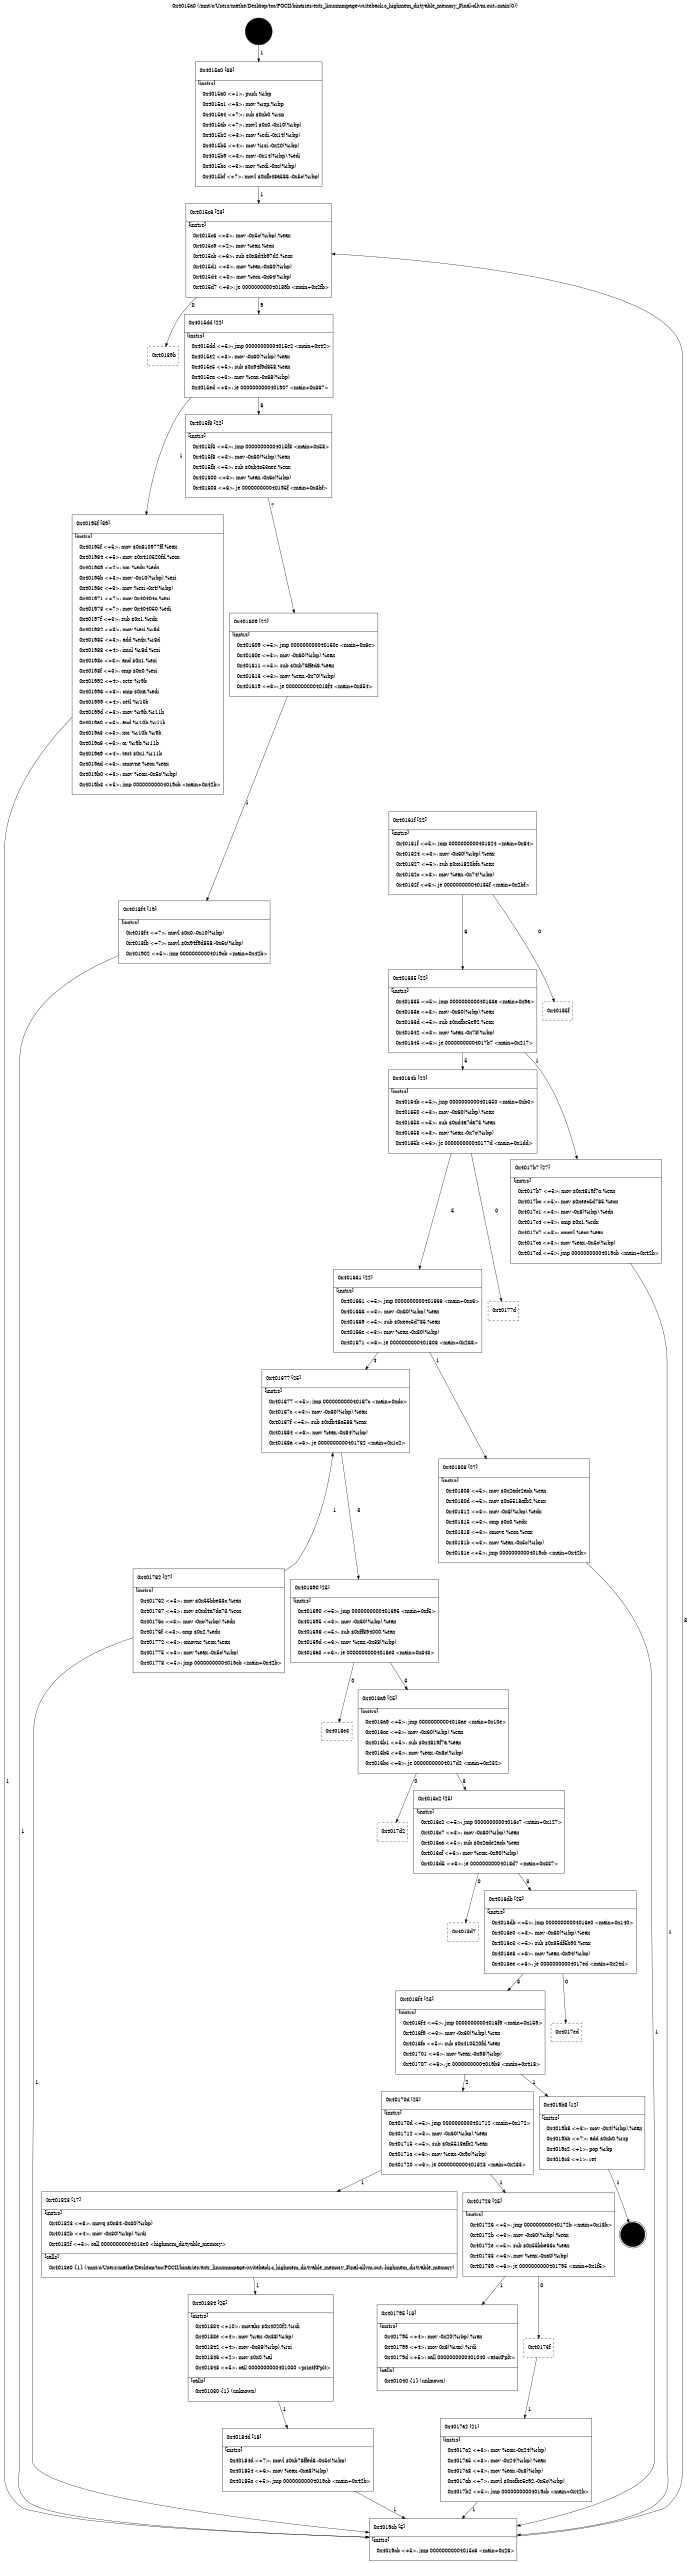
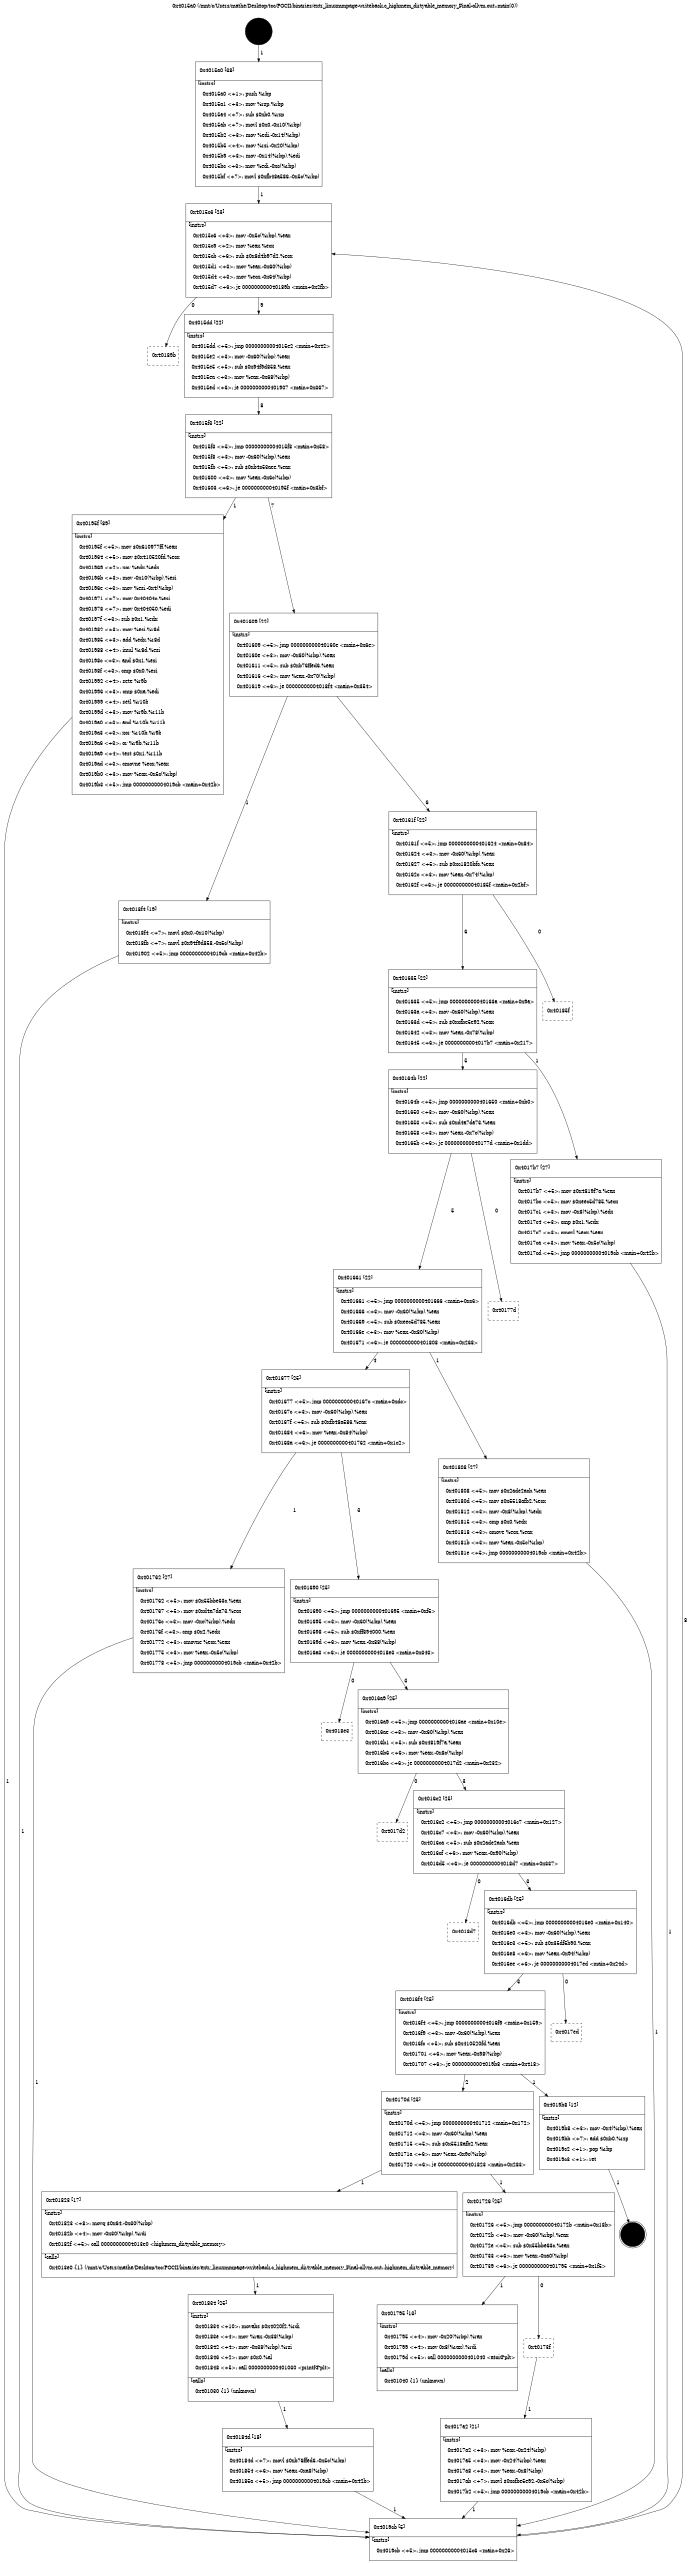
  digraph {
    label="0x4015a0 (/mnt/c/Users/mathe/Desktop/tcc/POCII/binaries/extr_linuxmmpage-writeback.c_highmem_dirtyable_memory_Final-ollvm.out::main(0))"
    labelloc=t
    node [shape=record]
    Entry [fillcolor=black height=0.3 shape=circle style=filled width=0.3]
    n2 [label="{\n     0x4015a0 [38]\l\n     | [instrs]\l\n     &nbsp;&nbsp;0x4015a0 \<+1\>: push %rbp\l\n     &nbsp;&nbsp;0x4015a1 \<+3\>: mov %rsp,%rbp\l\n     &nbsp;&nbsp;0x4015a4 \<+7\>: sub $0xb0,%rsp\l\n     &nbsp;&nbsp;0x4015ab \<+7\>: movl $0x0,-0x10(%rbp)\l\n     &nbsp;&nbsp;0x4015b2 \<+3\>: mov %edi,-0x14(%rbp)\l\n     &nbsp;&nbsp;0x4015b5 \<+4\>: mov %rsi,-0x20(%rbp)\l\n     &nbsp;&nbsp;0x4015b9 \<+3\>: mov -0x14(%rbp),%edi\l\n     &nbsp;&nbsp;0x4015bc \<+3\>: mov %edi,-0xc(%rbp)\l\n     &nbsp;&nbsp;0x4015bf \<+7\>: movl $0xfb48a586,-0x5c(%rbp)\l\n  }"]
    n3 [label="{\n     0x4015c6 [23]\l\n     | [instrs]\l\n     &nbsp;&nbsp;0x4015c6 \<+3\>: mov -0x5c(%rbp),%eax\l\n     &nbsp;&nbsp;0x4015c9 \<+2\>: mov %eax,%ecx\l\n     &nbsp;&nbsp;0x4015cb \<+6\>: sub $0x8d4b97d2,%ecx\l\n     &nbsp;&nbsp;0x4015d1 \<+3\>: mov %eax,-0x60(%rbp)\l\n     &nbsp;&nbsp;0x4015d4 \<+3\>: mov %ecx,-0x64(%rbp)\l\n     &nbsp;&nbsp;0x4015d7 \<+6\>: je 000000000040189b \<main+0x2fb\>\l\n  }"]
    n4 [label="{\n     0x40189b\l\n  }" style=dashed]
    n5 [label="{\n     0x4015dd [22]\l\n     | [instrs]\l\n     &nbsp;&nbsp;0x4015dd \<+5\>: jmp 00000000004015e2 \<main+0x42\>\l\n     &nbsp;&nbsp;0x4015e2 \<+3\>: mov -0x60(%rbp),%eax\l\n     &nbsp;&nbsp;0x4015e5 \<+5\>: sub $0x94f9d858,%eax\l\n     &nbsp;&nbsp;0x4015ea \<+3\>: mov %eax,-0x68(%rbp)\l\n     &nbsp;&nbsp;0x4015ed \<+6\>: je 0000000000401907 \<main+0x367\>\l\n  }"]
    n6 [label="{\n     0x4015f3 [22]\l\n     | [instrs]\l\n     &nbsp;&nbsp;0x4015f3 \<+5\>: jmp 00000000004015f8 \<main+0x58\>\l\n     &nbsp;&nbsp;0x4015f8 \<+3\>: mov -0x60(%rbp),%eax\l\n     &nbsp;&nbsp;0x4015fb \<+5\>: sub $0xb4c53aee,%eax\l\n     &nbsp;&nbsp;0x401600 \<+3\>: mov %eax,-0x6c(%rbp)\l\n     &nbsp;&nbsp;0x401603 \<+6\>: je 000000000040195f \<main+0x3bf\>\l\n  }"]
    n7 [label="{\n     0x40195f [89]\l\n     | [instrs]\l\n     &nbsp;&nbsp;0x40195f \<+5\>: mov $0x610977ff,%eax\l\n     &nbsp;&nbsp;0x401964 \<+5\>: mov $0x410520fd,%ecx\l\n     &nbsp;&nbsp;0x401969 \<+2\>: xor %edx,%edx\l\n     &nbsp;&nbsp;0x40196b \<+3\>: mov -0x10(%rbp),%esi\l\n     &nbsp;&nbsp;0x40196e \<+3\>: mov %esi,-0x4(%rbp)\l\n     &nbsp;&nbsp;0x401971 \<+7\>: mov 0x40404c,%esi\l\n     &nbsp;&nbsp;0x401978 \<+7\>: mov 0x404050,%edi\l\n     &nbsp;&nbsp;0x40197f \<+3\>: sub $0x1,%edx\l\n     &nbsp;&nbsp;0x401982 \<+3\>: mov %esi,%r8d\l\n     &nbsp;&nbsp;0x401985 \<+3\>: add %edx,%r8d\l\n     &nbsp;&nbsp;0x401988 \<+4\>: imul %r8d,%esi\l\n     &nbsp;&nbsp;0x40198c \<+3\>: and $0x1,%esi\l\n     &nbsp;&nbsp;0x40198f \<+3\>: cmp $0x0,%esi\l\n     &nbsp;&nbsp;0x401992 \<+4\>: sete %r9b\l\n     &nbsp;&nbsp;0x401996 \<+3\>: cmp $0xa,%edi\l\n     &nbsp;&nbsp;0x401999 \<+4\>: setl %r10b\l\n     &nbsp;&nbsp;0x40199d \<+3\>: mov %r9b,%r11b\l\n     &nbsp;&nbsp;0x4019a0 \<+3\>: and %r10b,%r11b\l\n     &nbsp;&nbsp;0x4019a3 \<+3\>: xor %r10b,%r9b\l\n     &nbsp;&nbsp;0x4019a6 \<+3\>: or %r9b,%r11b\l\n     &nbsp;&nbsp;0x4019a9 \<+4\>: test $0x1,%r11b\l\n     &nbsp;&nbsp;0x4019ad \<+3\>: cmovne %ecx,%eax\l\n     &nbsp;&nbsp;0x4019b0 \<+3\>: mov %eax,-0x5c(%rbp)\l\n     &nbsp;&nbsp;0x4019b3 \<+5\>: jmp 00000000004019cb \<main+0x42b\>\l\n  }"]
    n8 [label="{\n     0x401609 [22]\l\n     | [instrs]\l\n     &nbsp;&nbsp;0x401609 \<+5\>: jmp 000000000040160e \<main+0x6e\>\l\n     &nbsp;&nbsp;0x40160e \<+3\>: mov -0x60(%rbp),%eax\l\n     &nbsp;&nbsp;0x401611 \<+5\>: sub $0xb76ffed6,%eax\l\n     &nbsp;&nbsp;0x401616 \<+3\>: mov %eax,-0x70(%rbp)\l\n     &nbsp;&nbsp;0x401619 \<+6\>: je 00000000004018f4 \<main+0x354\>\l\n  }"]
    Exit [fillcolor=black height=0.3 peripheries=2 shape=circle style=filled width=0.3]
    n10 [label="{\n     0x4019cb [5]\l\n     | [instrs]\l\n     &nbsp;&nbsp;0x4019cb \<+5\>: jmp 00000000004015c6 \<main+0x26\>\l\n  }"]
    n11 [label="{\n     0x4018f4 [19]\l\n     | [instrs]\l\n     &nbsp;&nbsp;0x4018f4 \<+7\>: movl $0x0,-0x10(%rbp)\l\n     &nbsp;&nbsp;0x4018fb \<+7\>: movl $0x94f9d858,-0x5c(%rbp)\l\n     &nbsp;&nbsp;0x401902 \<+5\>: jmp 00000000004019cb \<main+0x42b\>\l\n  }"]
    n12 [label="{\n     0x40161f [22]\l\n     | [instrs]\l\n     &nbsp;&nbsp;0x40161f \<+5\>: jmp 0000000000401624 \<main+0x84\>\l\n     &nbsp;&nbsp;0x401624 \<+3\>: mov -0x60(%rbp),%eax\l\n     &nbsp;&nbsp;0x401627 \<+5\>: sub $0xc1820bfc,%eax\l\n     &nbsp;&nbsp;0x40162c \<+3\>: mov %eax,-0x74(%rbp)\l\n     &nbsp;&nbsp;0x40162f \<+6\>: je 000000000040185f \<main+0x2bf\>\l\n  }"]
    n13 [label="{\n     0x40184d [18]\l\n     | [instrs]\l\n     &nbsp;&nbsp;0x40184d \<+7\>: movl $0xb76ffed6,-0x5c(%rbp)\l\n     &nbsp;&nbsp;0x401854 \<+6\>: mov %eax,-0xa8(%rbp)\l\n     &nbsp;&nbsp;0x40185a \<+5\>: jmp 00000000004019cb \<main+0x42b\>\l\n  }"]
    n14 [label="{\n     0x40185f\l\n  }" style=dashed]
    n15 [label="{\n     0x401635 [22]\l\n     | [instrs]\l\n     &nbsp;&nbsp;0x401635 \<+5\>: jmp 000000000040163a \<main+0x9a\>\l\n     &nbsp;&nbsp;0x40163a \<+3\>: mov -0x60(%rbp),%eax\l\n     &nbsp;&nbsp;0x40163d \<+5\>: sub $0xcfbe5e92,%eax\l\n     &nbsp;&nbsp;0x401642 \<+3\>: mov %eax,-0x78(%rbp)\l\n     &nbsp;&nbsp;0x401645 \<+6\>: je 00000000004017b7 \<main+0x217\>\l\n  }"]
    n16 [label="{\n     0x401834 [25]\l\n     | [instrs]\l\n     &nbsp;&nbsp;0x401834 \<+10\>: movabs $0x4020f2,%rdi\l\n     &nbsp;&nbsp;0x40183e \<+4\>: mov %rax,-0x38(%rbp)\l\n     &nbsp;&nbsp;0x401842 \<+4\>: mov -0x38(%rbp),%rsi\l\n     &nbsp;&nbsp;0x401846 \<+2\>: mov $0x0,%al\l\n     &nbsp;&nbsp;0x401848 \<+5\>: call 0000000000401030 \<printf@plt\>\l\n     | [calls]\l\n     &nbsp;&nbsp;0x401030 \{1\} (unknown)\l\n  }"]
    n17 [label="{\n     0x4017b7 [27]\l\n     | [instrs]\l\n     &nbsp;&nbsp;0x4017b7 \<+5\>: mov $0x4819f7a,%eax\l\n     &nbsp;&nbsp;0x4017bc \<+5\>: mov $0xeec5d785,%ecx\l\n     &nbsp;&nbsp;0x4017c1 \<+3\>: mov -0x8(%rbp),%edx\l\n     &nbsp;&nbsp;0x4017c4 \<+3\>: cmp $0x1,%edx\l\n     &nbsp;&nbsp;0x4017c7 \<+3\>: cmovl %ecx,%eax\l\n     &nbsp;&nbsp;0x4017ca \<+3\>: mov %eax,-0x5c(%rbp)\l\n     &nbsp;&nbsp;0x4017cd \<+5\>: jmp 00000000004019cb \<main+0x42b\>\l\n  }"]
    n18 [label="{\n     0x40164b [22]\l\n     | [instrs]\l\n     &nbsp;&nbsp;0x40164b \<+5\>: jmp 0000000000401650 \<main+0xb0\>\l\n     &nbsp;&nbsp;0x401650 \<+3\>: mov -0x60(%rbp),%eax\l\n     &nbsp;&nbsp;0x401653 \<+5\>: sub $0xd4a7da73,%eax\l\n     &nbsp;&nbsp;0x401658 \<+3\>: mov %eax,-0x7c(%rbp)\l\n     &nbsp;&nbsp;0x40165b \<+6\>: je 000000000040177d \<main+0x1dd\>\l\n  }"]
    n19 [label="{\n     0x4017a2 [21]\l\n     | [instrs]\l\n     &nbsp;&nbsp;0x4017a2 \<+3\>: mov %eax,-0x24(%rbp)\l\n     &nbsp;&nbsp;0x4017a5 \<+3\>: mov -0x24(%rbp),%eax\l\n     &nbsp;&nbsp;0x4017a8 \<+3\>: mov %eax,-0x8(%rbp)\l\n     &nbsp;&nbsp;0x4017ab \<+7\>: movl $0xcfbe5e92,-0x5c(%rbp)\l\n     &nbsp;&nbsp;0x4017b2 \<+5\>: jmp 00000000004019cb \<main+0x42b\>\l\n  }"]
    n20 [label="{\n     0x40177d\l\n  }" style=dashed]
    n21 [label="{\n     0x401661 [22]\l\n     | [instrs]\l\n     &nbsp;&nbsp;0x401661 \<+5\>: jmp 0000000000401666 \<main+0xc6\>\l\n     &nbsp;&nbsp;0x401666 \<+3\>: mov -0x60(%rbp),%eax\l\n     &nbsp;&nbsp;0x401669 \<+5\>: sub $0xeec5d785,%eax\l\n     &nbsp;&nbsp;0x40166e \<+3\>: mov %eax,-0x80(%rbp)\l\n     &nbsp;&nbsp;0x401671 \<+6\>: je 0000000000401808 \<main+0x268\>\l\n  }"]
    n22 [label="{\n     0x40173f\l\n  }" style=dashed]
    n23 [label="{\n     0x401808 [27]\l\n     | [instrs]\l\n     &nbsp;&nbsp;0x401808 \<+5\>: mov $0x2ade2acb,%eax\l\n     &nbsp;&nbsp;0x40180d \<+5\>: mov $0x5518afb2,%ecx\l\n     &nbsp;&nbsp;0x401812 \<+3\>: mov -0x8(%rbp),%edx\l\n     &nbsp;&nbsp;0x401815 \<+3\>: cmp $0x0,%edx\l\n     &nbsp;&nbsp;0x401818 \<+3\>: cmove %ecx,%eax\l\n     &nbsp;&nbsp;0x40181b \<+3\>: mov %eax,-0x5c(%rbp)\l\n     &nbsp;&nbsp;0x40181e \<+5\>: jmp 00000000004019cb \<main+0x42b\>\l\n  }"]
    n24 [label="{\n     0x401677 [25]\l\n     | [instrs]\l\n     &nbsp;&nbsp;0x401677 \<+5\>: jmp 000000000040167c \<main+0xdc\>\l\n     &nbsp;&nbsp;0x40167c \<+3\>: mov -0x60(%rbp),%eax\l\n     &nbsp;&nbsp;0x40167f \<+5\>: sub $0xfb48a586,%eax\l\n     &nbsp;&nbsp;0x401684 \<+6\>: mov %eax,-0x84(%rbp)\l\n     &nbsp;&nbsp;0x40168a \<+6\>: je 0000000000401762 \<main+0x1c2\>\l\n  }"]
    n25 [label="{\n     0x401795 [13]\l\n     | [instrs]\l\n     &nbsp;&nbsp;0x401795 \<+4\>: mov -0x20(%rbp),%rax\l\n     &nbsp;&nbsp;0x401799 \<+4\>: mov 0x8(%rax),%rdi\l\n     &nbsp;&nbsp;0x40179d \<+5\>: call 0000000000401040 \<atoi@plt\>\l\n     | [calls]\l\n     &nbsp;&nbsp;0x401040 \{1\} (unknown)\l\n  }"]
    n26 [label="{\n     0x401762 [27]\l\n     | [instrs]\l\n     &nbsp;&nbsp;0x401762 \<+5\>: mov $0x55bbe63c,%eax\l\n     &nbsp;&nbsp;0x401767 \<+5\>: mov $0xd4a7da73,%ecx\l\n     &nbsp;&nbsp;0x40176c \<+3\>: mov -0xc(%rbp),%edx\l\n     &nbsp;&nbsp;0x40176f \<+3\>: cmp $0x2,%edx\l\n     &nbsp;&nbsp;0x401772 \<+3\>: cmovne %ecx,%eax\l\n     &nbsp;&nbsp;0x401775 \<+3\>: mov %eax,-0x5c(%rbp)\l\n     &nbsp;&nbsp;0x401778 \<+5\>: jmp 00000000004019cb \<main+0x42b\>\l\n  }"]
    n27 [label="{\n     0x401690 [25]\l\n     | [instrs]\l\n     &nbsp;&nbsp;0x401690 \<+5\>: jmp 0000000000401695 \<main+0xf5\>\l\n     &nbsp;&nbsp;0x401695 \<+3\>: mov -0x60(%rbp),%eax\l\n     &nbsp;&nbsp;0x401698 \<+5\>: sub $0xff894000,%eax\l\n     &nbsp;&nbsp;0x40169d \<+6\>: mov %eax,-0x88(%rbp)\l\n     &nbsp;&nbsp;0x4016a3 \<+6\>: je 00000000004018e3 \<main+0x343\>\l\n  }"]
    n28 [label="{\n     0x401726 [25]\l\n     | [instrs]\l\n     &nbsp;&nbsp;0x401726 \<+5\>: jmp 000000000040172b \<main+0x18b\>\l\n     &nbsp;&nbsp;0x40172b \<+3\>: mov -0x60(%rbp),%eax\l\n     &nbsp;&nbsp;0x40172e \<+5\>: sub $0x55bbe63c,%eax\l\n     &nbsp;&nbsp;0x401733 \<+6\>: mov %eax,-0xa0(%rbp)\l\n     &nbsp;&nbsp;0x401739 \<+6\>: je 0000000000401795 \<main+0x1f5\>\l\n  }"]
    n29 [label="{\n     0x4018e3\l\n  }" style=dashed]
    n30 [label="{\n     0x4016a9 [25]\l\n     | [instrs]\l\n     &nbsp;&nbsp;0x4016a9 \<+5\>: jmp 00000000004016ae \<main+0x10e\>\l\n     &nbsp;&nbsp;0x4016ae \<+3\>: mov -0x60(%rbp),%eax\l\n     &nbsp;&nbsp;0x4016b1 \<+5\>: sub $0x4819f7a,%eax\l\n     &nbsp;&nbsp;0x4016b6 \<+6\>: mov %eax,-0x8c(%rbp)\l\n     &nbsp;&nbsp;0x4016bc \<+6\>: je 00000000004017d2 \<main+0x232\>\l\n  }"]
    n31 [label="{\n     0x401823 [17]\l\n     | [instrs]\l\n     &nbsp;&nbsp;0x401823 \<+8\>: movq $0x64,-0x30(%rbp)\l\n     &nbsp;&nbsp;0x40182b \<+4\>: mov -0x30(%rbp),%rdi\l\n     &nbsp;&nbsp;0x40182f \<+5\>: call 00000000004013e0 \<highmem_dirtyable_memory\>\l\n     | [calls]\l\n     &nbsp;&nbsp;0x4013e0 \{1\} (/mnt/c/Users/mathe/Desktop/tcc/POCII/binaries/extr_linuxmmpage-writeback.c_highmem_dirtyable_memory_Final-ollvm.out::highmem_dirtyable_memory)\l\n  }"]
    n32 [label="{\n     0x4017d2\l\n  }" style=dashed]
    n33 [label="{\n     0x4016c2 [25]\l\n     | [instrs]\l\n     &nbsp;&nbsp;0x4016c2 \<+5\>: jmp 00000000004016c7 \<main+0x127\>\l\n     &nbsp;&nbsp;0x4016c7 \<+3\>: mov -0x60(%rbp),%eax\l\n     &nbsp;&nbsp;0x4016ca \<+5\>: sub $0x2ade2acb,%eax\l\n     &nbsp;&nbsp;0x4016cf \<+6\>: mov %eax,-0x90(%rbp)\l\n     &nbsp;&nbsp;0x4016d5 \<+6\>: je 00000000004018d7 \<main+0x337\>\l\n  }"]
    n34 [label="{\n     0x40170d [25]\l\n     | [instrs]\l\n     &nbsp;&nbsp;0x40170d \<+5\>: jmp 0000000000401712 \<main+0x172\>\l\n     &nbsp;&nbsp;0x401712 \<+3\>: mov -0x60(%rbp),%eax\l\n     &nbsp;&nbsp;0x401715 \<+5\>: sub $0x5518afb2,%eax\l\n     &nbsp;&nbsp;0x40171a \<+6\>: mov %eax,-0x9c(%rbp)\l\n     &nbsp;&nbsp;0x401720 \<+6\>: je 0000000000401823 \<main+0x283\>\l\n  }"]
    n35 [label="{\n     0x4018d7\l\n  }" style=dashed]
    n36 [label="{\n     0x4016db [25]\l\n     | [instrs]\l\n     &nbsp;&nbsp;0x4016db \<+5\>: jmp 00000000004016e0 \<main+0x140\>\l\n     &nbsp;&nbsp;0x4016e0 \<+3\>: mov -0x60(%rbp),%eax\l\n     &nbsp;&nbsp;0x4016e3 \<+5\>: sub $0x35df5b90,%eax\l\n     &nbsp;&nbsp;0x4016e8 \<+6\>: mov %eax,-0x94(%rbp)\l\n     &nbsp;&nbsp;0x4016ee \<+6\>: je 00000000004017ed \<main+0x24d\>\l\n  }"]
    n37 [label="{\n     0x4019b8 [12]\l\n     | [instrs]\l\n     &nbsp;&nbsp;0x4019b8 \<+3\>: mov -0x4(%rbp),%eax\l\n     &nbsp;&nbsp;0x4019bb \<+7\>: add $0xb0,%rsp\l\n     &nbsp;&nbsp;0x4019c2 \<+1\>: pop %rbp\l\n     &nbsp;&nbsp;0x4019c3 \<+1\>: ret\l\n  }"]
    n38 [label="{\n     0x4016f4 [25]\l\n     | [instrs]\l\n     &nbsp;&nbsp;0x4016f4 \<+5\>: jmp 00000000004016f9 \<main+0x159\>\l\n     &nbsp;&nbsp;0x4016f9 \<+3\>: mov -0x60(%rbp),%eax\l\n     &nbsp;&nbsp;0x4016fc \<+5\>: sub $0x410520fd,%eax\l\n     &nbsp;&nbsp;0x401701 \<+6\>: mov %eax,-0x98(%rbp)\l\n     &nbsp;&nbsp;0x401707 \<+6\>: je 00000000004019b8 \<main+0x418\>\l\n  }"]
    n39 [label="{\n     0x4017ed\l\n  }" style=dashed]
    Entry -> n2 [label=" 1"]
    n2 -> n3 [label=" 1"]
    n3 -> n4 [label=" 0"]
    n3 -> n5 [label=" 9"]
    n5 -> n6 [label=" 8"]
-   n5 -> n7 [label=" 1"]
+   n6 -> n7 [label=" 1"]
    n6 -> n8 [label=" 7"]
    n7 -> n10 [label=" 1"]
    n8 -> n11 [label=" 1"]
+   n8 -> n12 [label=" 6"]
    n10 -> n3 [label=" 8"]
    n11 -> n10 [label=" 1"]
    n12 -> n14 [label=" 0"]
    n12 -> n15 [label=" 6"]
    n13 -> n10 [label=" 1"]
    n15 -> n17 [label=" 1"]
    n15 -> n18 [label=" 5"]
    n16 -> n13 [label=" 1"]
    n17 -> n10 [label=" 1"]
    n18 -> n20 [label=" 0"]
    n18 -> n21 [label=" 5"]
    n19 -> n10 [label=" 1"]
    n21 -> n23 [label=" 1"]
    n21 -> n24 [label=" 4"]
    n22 -> n19 [label=" 1"]
    n23 -> n10 [label=" 1"]
-   n26 -> n24 [label=" 1"]
+   n24 -> n26 [label=" 1"]
    n24 -> n27 [label=" 3"]
    n26 -> n10 [label=" 1"]
    n27 -> n29 [label=" 0"]
    n27 -> n30 [label=" 3"]
    n28 -> n22 [label=" 0"]
    n28 -> n25 [label=" 1"]
    n30 -> n32 [label=" 0"]
    n30 -> n33 [label=" 3"]
    n31 -> n16 [label=" 1"]
    n33 -> n35 [label=" 0"]
    n33 -> n36 [label=" 3"]
    n34 -> n28 [label=" 1"]
    n34 -> n31 [label=" 1"]
    n36 -> n38 [label=" 3"]
    n36 -> n39 [label=" 0"]
    n37 -> Exit [label=" 1"]
    n38 -> n34 [label=" 2"]
    n38 -> n37 [label=" 1"]
  }
